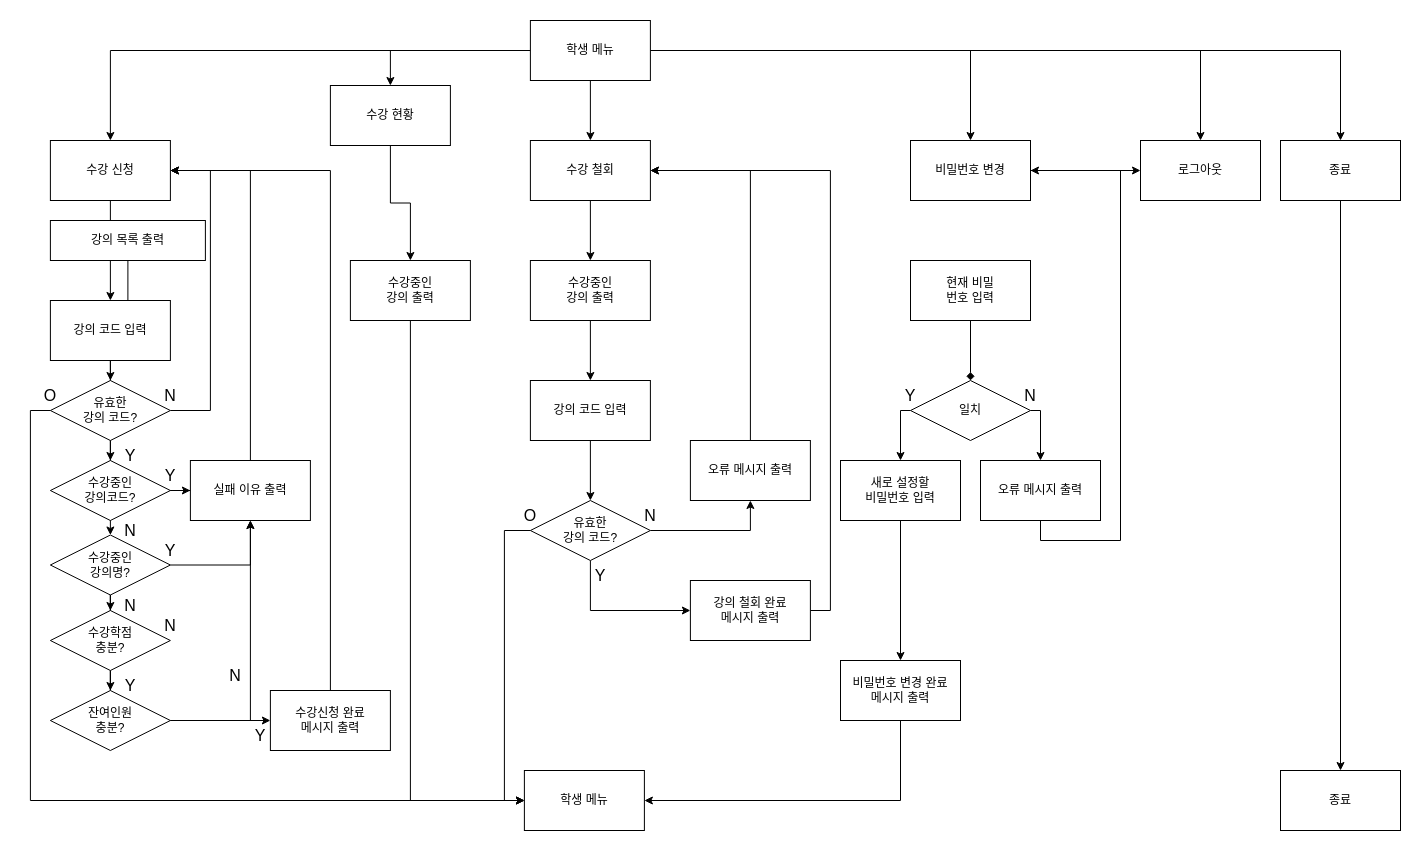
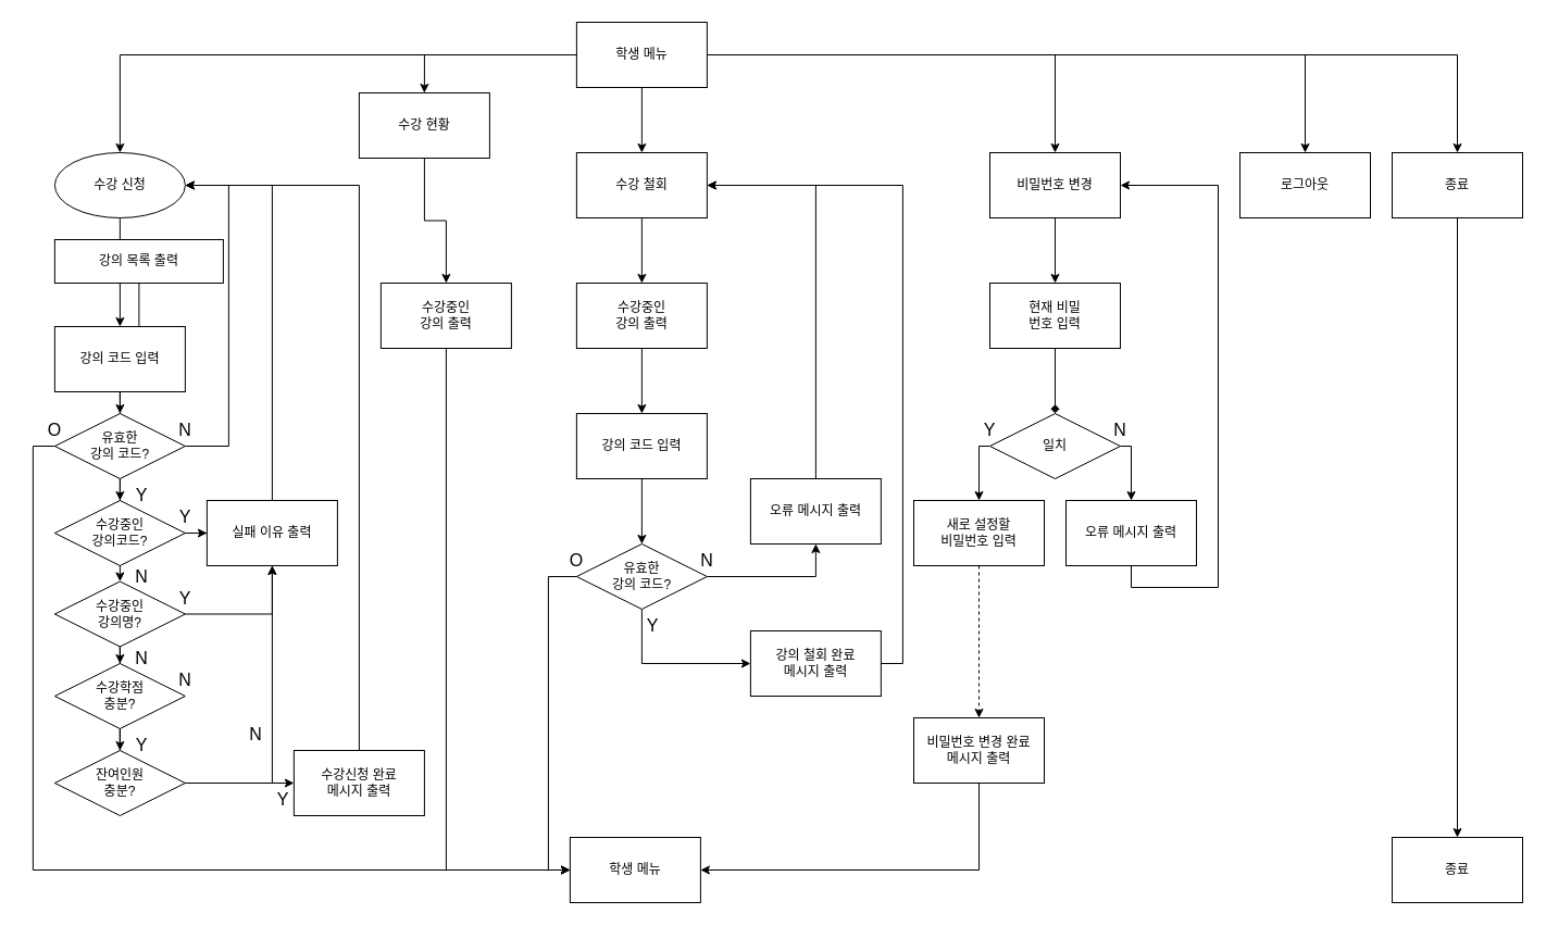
  <mxCell id="0" />
  <mxCell id="1" parent="0" />
  <mxCell id="2" value="" style="edgeStyle=orthogonalEdgeStyle;rounded=0;orthogonalLoop=1;jettySize=auto;html=1;" parent="1" source="8" target="10" edge="1"><mxGeometry relative="1" as="geometry" /></mxCell>
  <mxCell id="3" style="edgeStyle=orthogonalEdgeStyle;rounded=0;orthogonalLoop=1;jettySize=auto;html=1;entryX=0.5;entryY=0;entryDx=0;entryDy=0;" parent="1" source="8" target="24" edge="1"><mxGeometry relative="1" as="geometry" /></mxCell>
  <mxCell id="4" style="edgeStyle=orthogonalEdgeStyle;rounded=0;orthogonalLoop=1;jettySize=auto;html=1;entryX=0.5;entryY=0;entryDx=0;entryDy=0;" parent="1" source="8" target="29" edge="1"><mxGeometry relative="1" as="geometry" /></mxCell>
  <mxCell id="5" style="edgeStyle=orthogonalEdgeStyle;rounded=0;orthogonalLoop=1;jettySize=auto;html=1;entryX=0.5;entryY=0;entryDx=0;entryDy=0;" parent="1" source="8" target="53" edge="1"><mxGeometry relative="1" as="geometry" /></mxCell>
  <mxCell id="6" style="edgeStyle=orthogonalEdgeStyle;rounded=0;orthogonalLoop=1;jettySize=auto;html=1;entryX=0.5;entryY=0;entryDx=0;entryDy=0;" parent="1" source="8" target="65" edge="1"><mxGeometry relative="1" as="geometry" /></mxCell>
  <mxCell id="7" style="edgeStyle=orthogonalEdgeStyle;rounded=0;orthogonalLoop=1;jettySize=auto;html=1;entryX=0.5;entryY=0;entryDx=0;entryDy=0;" parent="1" source="8" target="67" edge="1"><mxGeometry relative="1" as="geometry" /></mxCell>
  <mxCell id="8" value="학생 메뉴" style="rounded=0;whiteSpace=wrap;html=1;" parent="1" vertex="1"><mxGeometry x="529.89" y="20" width="120" height="60" as="geometry" /></mxCell>
  <mxCell id="9" value="" style="edgeStyle=orthogonalEdgeStyle;rounded=0;orthogonalLoop=1;jettySize=auto;html=1;" parent="1" source="10" target="12" edge="1"><mxGeometry relative="1" as="geometry" /></mxCell>
  <mxCell id="10" value="수강 철회" style="rounded=0;whiteSpace=wrap;html=1;" parent="1" vertex="1"><mxGeometry x="529.89" y="140" width="120" height="60" as="geometry" /></mxCell>
  <mxCell id="11" value="" style="edgeStyle=orthogonalEdgeStyle;rounded=0;orthogonalLoop=1;jettySize=auto;html=1;" parent="1" source="12" target="14" edge="1"><mxGeometry relative="1" as="geometry" /></mxCell>
  <mxCell id="12" value="수강중인&lt;br&gt;강의 출력" style="rounded=0;whiteSpace=wrap;html=1;" parent="1" vertex="1"><mxGeometry x="529.89" y="260" width="120" height="60" as="geometry" /></mxCell>
  <mxCell id="13" value="" style="edgeStyle=orthogonalEdgeStyle;rounded=0;orthogonalLoop=1;jettySize=auto;html=1;" parent="1" source="14" target="18" edge="1"><mxGeometry relative="1" as="geometry" /></mxCell>
  <mxCell id="14" value="강의 코드 입력" style="rounded=0;whiteSpace=wrap;html=1;" parent="1" vertex="1"><mxGeometry x="529.89" y="380" width="120" height="60" as="geometry" /></mxCell>
  <mxCell id="15" style="edgeStyle=orthogonalEdgeStyle;rounded=0;orthogonalLoop=1;jettySize=auto;html=1;entryX=0.5;entryY=1;entryDx=0;entryDy=0;" parent="1" source="18" target="20" edge="1"><mxGeometry relative="1" as="geometry" /></mxCell>
  <mxCell id="16" style="edgeStyle=orthogonalEdgeStyle;rounded=0;orthogonalLoop=1;jettySize=auto;html=1;entryX=0;entryY=0.5;entryDx=0;entryDy=0;" parent="1" source="18" target="22" edge="1"><mxGeometry relative="1" as="geometry"><Array as="points"><mxPoint x="589.89" y="610" /></Array></mxGeometry></mxCell>
  <mxCell id="17" style="edgeStyle=orthogonalEdgeStyle;rounded=0;orthogonalLoop=1;jettySize=auto;html=1;entryX=0;entryY=0.5;entryDx=0;entryDy=0;" parent="1" source="18" target="27" edge="1"><mxGeometry relative="1" as="geometry"><Array as="points"><mxPoint x="503.89" y="530" /><mxPoint x="503.89" y="800" /></Array></mxGeometry></mxCell>
  <mxCell id="18" value="유효한&lt;br&gt;강의 코드?" style="rhombus;whiteSpace=wrap;html=1;" parent="1" vertex="1"><mxGeometry x="529.89" y="500" width="120" height="60" as="geometry" /></mxCell>
  <mxCell id="19" style="edgeStyle=orthogonalEdgeStyle;rounded=0;orthogonalLoop=1;jettySize=auto;html=1;" parent="1" source="20" edge="1"><mxGeometry relative="1" as="geometry"><mxPoint x="649.89" y="170" as="targetPoint" /><Array as="points"><mxPoint x="749.89" y="170" /></Array></mxGeometry></mxCell>
  <mxCell id="20" value="오류 메시지 출력" style="rounded=0;whiteSpace=wrap;html=1;" parent="1" vertex="1"><mxGeometry x="689.89" y="440" width="120" height="60" as="geometry" /></mxCell>
  <mxCell id="21" style="edgeStyle=orthogonalEdgeStyle;rounded=0;orthogonalLoop=1;jettySize=auto;html=1;entryX=1;entryY=0.5;entryDx=0;entryDy=0;" parent="1" source="22" target="10" edge="1"><mxGeometry relative="1" as="geometry"><Array as="points"><mxPoint x="829.89" y="610" /><mxPoint x="829.89" y="170" /></Array></mxGeometry></mxCell>
  <mxCell id="22" value="강의 철회 완료&lt;br&gt;메시지 출력" style="rounded=0;whiteSpace=wrap;html=1;" parent="1" vertex="1"><mxGeometry x="689.89" y="580" width="120" height="60" as="geometry" /></mxCell>
  <mxCell id="23" value="" style="edgeStyle=orthogonalEdgeStyle;rounded=0;orthogonalLoop=1;jettySize=auto;html=1;" parent="1" source="24" target="26" edge="1"><mxGeometry relative="1" as="geometry" /></mxCell>
  <mxCell id="24" value="수강 현황" style="rounded=0;whiteSpace=wrap;html=1;" parent="1" vertex="1"><mxGeometry x="329.89" y="85" width="120" height="60" as="geometry" /></mxCell>
  <mxCell id="25" style="edgeStyle=orthogonalEdgeStyle;rounded=0;orthogonalLoop=1;jettySize=auto;html=1;entryX=0;entryY=0.5;entryDx=0;entryDy=0;" parent="1" source="26" target="27" edge="1"><mxGeometry relative="1" as="geometry"><Array as="points"><mxPoint x="409.89" y="800" /></Array></mxGeometry></mxCell>
  <mxCell id="26" value="수강중인&lt;br&gt;강의 출력" style="rounded=0;whiteSpace=wrap;html=1;" parent="1" vertex="1"><mxGeometry x="349.89" y="260" width="120" height="60" as="geometry" /></mxCell>
  <mxCell id="27" value="학생 메뉴" style="rounded=0;whiteSpace=wrap;html=1;" parent="1" vertex="1"><mxGeometry x="523.89" y="770" width="120" height="60" as="geometry" /></mxCell>
  <mxCell id="28" value="" style="edgeStyle=orthogonalEdgeStyle;rounded=0;orthogonalLoop=1;jettySize=auto;html=1;" parent="1" source="29" target="33" edge="1"><mxGeometry relative="1" as="geometry" /></mxCell>
- <mxCell id="29" value="수강 신청" style="rounded=0;whiteSpace=wrap;html=1;" parent="1" vertex="1"><mxGeometry x="49.89" y="140" width="120" height="60" as="geometry" /></mxCell>
+ <mxCell id="29" value="수강 신청" style="ellipse;whiteSpace=wrap;html=1;" parent="1" vertex="1"><mxGeometry x="49.89" y="140" width="120" height="60" as="geometry" /></mxCell>
  <mxCell id="30" value="" style="edgeStyle=orthogonalEdgeStyle;rounded=0;orthogonalLoop=1;jettySize=auto;html=1;" parent="1" source="31" target="37" edge="1"><mxGeometry relative="1" as="geometry" /></mxCell>
  <mxCell id="31" value="강의 목록 출력" style="rounded=0;whiteSpace=wrap;html=1;" parent="1" vertex="1"><mxGeometry x="49.89" y="220" width="155" height="40" as="geometry" /></mxCell>
  <mxCell id="32" value="" style="edgeStyle=orthogonalEdgeStyle;rounded=0;orthogonalLoop=1;jettySize=auto;html=1;" parent="1" source="33" target="39" edge="1"><mxGeometry relative="1" as="geometry" /></mxCell>
  <mxCell id="33" value="강의 코드 입력" style="rounded=0;whiteSpace=wrap;html=1;" parent="1" vertex="1"><mxGeometry x="49.89" y="300" width="120" height="60" as="geometry" /></mxCell>
  <mxCell id="34" value="" style="edgeStyle=orthogonalEdgeStyle;rounded=0;orthogonalLoop=1;jettySize=auto;html=1;" parent="1" source="37" target="42" edge="1"><mxGeometry relative="1" as="geometry" /></mxCell>
  <mxCell id="35" style="edgeStyle=orthogonalEdgeStyle;rounded=0;orthogonalLoop=1;jettySize=auto;html=1;entryX=1;entryY=0.5;entryDx=0;entryDy=0;" parent="1" source="37" target="29" edge="1"><mxGeometry relative="1" as="geometry"><Array as="points"><mxPoint x="209.89" y="410" /><mxPoint x="209.89" y="170" /></Array></mxGeometry></mxCell>
  <mxCell id="36" style="edgeStyle=orthogonalEdgeStyle;rounded=0;orthogonalLoop=1;jettySize=auto;html=1;entryX=0;entryY=0.5;entryDx=0;entryDy=0;" parent="1" source="37" target="27" edge="1"><mxGeometry relative="1" as="geometry"><Array as="points"><mxPoint x="29.89" y="410" /><mxPoint x="29.89" y="800" /></Array></mxGeometry></mxCell>
  <mxCell id="37" value="유효한&lt;br&gt;강의 코드?" style="rhombus;whiteSpace=wrap;html=1;" parent="1" vertex="1"><mxGeometry x="49.89" y="380" width="120" height="60" as="geometry" /></mxCell>
  <mxCell id="38" value="" style="edgeStyle=orthogonalEdgeStyle;rounded=0;orthogonalLoop=1;jettySize=auto;html=1;" parent="1" source="39" target="49" edge="1"><mxGeometry relative="1" as="geometry" /></mxCell>
  <mxCell id="39" value="수강중인&lt;br&gt;강의코드?" style="rhombus;whiteSpace=wrap;html=1;" parent="1" vertex="1"><mxGeometry x="49.89" y="460" width="120" height="60" as="geometry" /></mxCell>
  <mxCell id="40" style="edgeStyle=orthogonalEdgeStyle;rounded=0;orthogonalLoop=1;jettySize=auto;html=1;entryX=0.5;entryY=0;entryDx=0;entryDy=0;" parent="1" source="42" target="44" edge="1"><mxGeometry relative="1" as="geometry" /></mxCell>
  <mxCell id="41" style="edgeStyle=orthogonalEdgeStyle;rounded=0;orthogonalLoop=1;jettySize=auto;html=1;entryX=0.5;entryY=1;entryDx=0;entryDy=0;" parent="1" source="42" target="49" edge="1"><mxGeometry relative="1" as="geometry" /></mxCell>
  <mxCell id="42" value="수강중인&lt;br&gt;강의명?" style="rhombus;whiteSpace=wrap;html=1;" parent="1" vertex="1"><mxGeometry x="49.89" y="534.5" width="120" height="60" as="geometry" /></mxCell>
  <mxCell id="43" value="" style="edgeStyle=orthogonalEdgeStyle;rounded=0;orthogonalLoop=1;jettySize=auto;html=1;" parent="1" source="44" target="47" edge="1"><mxGeometry relative="1" as="geometry" /></mxCell>
  <mxCell id="44" value="수강학점&lt;br&gt;충분?" style="rhombus;whiteSpace=wrap;html=1;" parent="1" vertex="1"><mxGeometry x="49.89" y="610" width="120" height="60" as="geometry" /></mxCell>
  <mxCell id="45" style="edgeStyle=orthogonalEdgeStyle;rounded=0;orthogonalLoop=1;jettySize=auto;html=1;" parent="1" source="47" target="49" edge="1"><mxGeometry relative="1" as="geometry"><Array as="points"><mxPoint x="249.89" y="720" /></Array></mxGeometry></mxCell>
  <mxCell id="46" style="edgeStyle=orthogonalEdgeStyle;rounded=0;orthogonalLoop=1;jettySize=auto;html=1;entryX=0;entryY=0.5;entryDx=0;entryDy=0;" parent="1" source="47" target="51" edge="1"><mxGeometry relative="1" as="geometry"><mxPoint x="299.89" y="770" as="targetPoint" /></mxGeometry></mxCell>
  <mxCell id="47" value="잔여인원&lt;br&gt;충분?" style="rhombus;whiteSpace=wrap;html=1;" parent="1" vertex="1"><mxGeometry x="49.89" y="690" width="120" height="60" as="geometry" /></mxCell>
  <mxCell id="48" style="edgeStyle=orthogonalEdgeStyle;rounded=0;orthogonalLoop=1;jettySize=auto;html=1;entryX=1;entryY=0.5;entryDx=0;entryDy=0;" parent="1" source="49" target="29" edge="1"><mxGeometry relative="1" as="geometry"><Array as="points"><mxPoint x="249.89" y="170" /></Array></mxGeometry></mxCell>
  <mxCell id="49" value="실패 이유 출력" style="rounded=0;whiteSpace=wrap;html=1;" parent="1" vertex="1"><mxGeometry x="189.89" y="460" width="120" height="60" as="geometry" /></mxCell>
  <mxCell id="50" style="edgeStyle=orthogonalEdgeStyle;rounded=0;orthogonalLoop=1;jettySize=auto;html=1;entryX=1;entryY=0.5;entryDx=0;entryDy=0;" parent="1" source="51" target="29" edge="1"><mxGeometry relative="1" as="geometry"><Array as="points"><mxPoint x="329.89" y="170" /></Array></mxGeometry></mxCell>
  <mxCell id="51" value="수강신청 완료&lt;br&gt;메시지 출력" style="rounded=0;whiteSpace=wrap;html=1;" parent="1" vertex="1"><mxGeometry x="269.89" y="690" width="120" height="60" as="geometry" /></mxCell>
- <mxCell id="52" value="" style="edgeStyle=orthogonalEdgeStyle;rounded=0;orthogonalLoop=1;jettySize=auto;html=1;" parent="1" source="53" target="65" edge="1"><mxGeometry relative="1" as="geometry" /></mxCell>
+ <mxCell id="52" value="" style="edgeStyle=orthogonalEdgeStyle;rounded=0;orthogonalLoop=1;jettySize=auto;html=1;" parent="1" source="53" target="55" edge="1"><mxGeometry relative="1" as="geometry" /></mxCell>
  <mxCell id="53" value="비밀번호 변경" style="rounded=0;whiteSpace=wrap;html=1;" parent="1" vertex="1"><mxGeometry x="910" y="140" width="120" height="60" as="geometry" /></mxCell>
  <mxCell id="54" value="" style="edgeStyle=orthogonalEdgeStyle;rounded=0;orthogonalLoop=1;jettySize=auto;html=1;endArrow=diamond;" parent="1" source="55" target="58" edge="1"><mxGeometry relative="1" as="geometry" /></mxCell>
  <mxCell id="55" value="현재 비밀&lt;br&gt;번호 입력" style="rounded=0;whiteSpace=wrap;html=1;" parent="1" vertex="1"><mxGeometry x="910" y="260" width="120" height="60" as="geometry" /></mxCell>
  <mxCell id="56" style="edgeStyle=orthogonalEdgeStyle;rounded=0;orthogonalLoop=1;jettySize=auto;html=1;entryX=0.5;entryY=0;entryDx=0;entryDy=0;" parent="1" source="58" target="60" edge="1"><mxGeometry relative="1" as="geometry"><Array as="points"><mxPoint x="1040" y="410" /></Array></mxGeometry></mxCell>
  <mxCell id="57" style="edgeStyle=orthogonalEdgeStyle;rounded=0;orthogonalLoop=1;jettySize=auto;html=1;" parent="1" source="58" target="62" edge="1"><mxGeometry relative="1" as="geometry"><Array as="points"><mxPoint x="900" y="410" /></Array></mxGeometry></mxCell>
  <mxCell id="58" value="일치" style="rhombus;whiteSpace=wrap;html=1;" parent="1" vertex="1"><mxGeometry x="910" y="380" width="120" height="60" as="geometry" /></mxCell>
  <mxCell id="59" style="edgeStyle=orthogonalEdgeStyle;rounded=0;orthogonalLoop=1;jettySize=auto;html=1;entryX=1;entryY=0.5;entryDx=0;entryDy=0;" parent="1" source="60" target="53" edge="1"><mxGeometry relative="1" as="geometry"><Array as="points"><mxPoint x="1040" y="540" /><mxPoint x="1120" y="540" /><mxPoint x="1120" y="170" /></Array></mxGeometry></mxCell>
  <mxCell id="60" value="오류 메시지 출력" style="rounded=0;whiteSpace=wrap;html=1;" parent="1" vertex="1"><mxGeometry x="980" y="460" width="120" height="60" as="geometry" /></mxCell>
- <mxCell id="61" style="edgeStyle=orthogonalEdgeStyle;rounded=0;orthogonalLoop=1;jettySize=auto;html=1;" parent="1" source="62" target="64" edge="1"><mxGeometry relative="1" as="geometry" /></mxCell>
+ <mxCell id="61" style="edgeStyle=orthogonalEdgeStyle;rounded=0;orthogonalLoop=1;jettySize=auto;html=1;dashed=1;" parent="1" source="62" target="64" edge="1"><mxGeometry relative="1" as="geometry" /></mxCell>
  <mxCell id="62" value="새로 설정할&lt;br&gt;비밀번호 입력" style="rounded=0;whiteSpace=wrap;html=1;" parent="1" vertex="1"><mxGeometry x="840" y="460" width="120" height="60" as="geometry" /></mxCell>
  <mxCell id="63" style="edgeStyle=orthogonalEdgeStyle;rounded=0;orthogonalLoop=1;jettySize=auto;html=1;entryX=1;entryY=0.5;entryDx=0;entryDy=0;" parent="1" source="64" target="27" edge="1"><mxGeometry relative="1" as="geometry"><Array as="points"><mxPoint x="900" y="800" /></Array></mxGeometry></mxCell>
  <mxCell id="64" value="비밀번호 변경 완료&lt;br&gt;메시지 출력" style="rounded=0;whiteSpace=wrap;html=1;" parent="1" vertex="1"><mxGeometry x="840" y="660" width="120" height="60" as="geometry" /></mxCell>
  <mxCell id="65" value="로그아웃" style="rounded=0;whiteSpace=wrap;html=1;" parent="1" vertex="1"><mxGeometry x="1140" y="140" width="120" height="60" as="geometry" /></mxCell>
  <mxCell id="66" style="edgeStyle=orthogonalEdgeStyle;rounded=0;orthogonalLoop=1;jettySize=auto;html=1;entryX=0.5;entryY=0;entryDx=0;entryDy=0;" parent="1" source="67" target="68" edge="1"><mxGeometry relative="1" as="geometry" /></mxCell>
  <mxCell id="67" value="종료" style="rounded=0;whiteSpace=wrap;html=1;" parent="1" vertex="1"><mxGeometry x="1280" y="140" width="120" height="60" as="geometry" /></mxCell>
  <mxCell id="68" value="종료" style="rounded=0;whiteSpace=wrap;html=1;" parent="1" vertex="1"><mxGeometry x="1280" y="770" width="120" height="60" as="geometry" /></mxCell>
  <mxCell id="69" value="Y" style="text;html=1;strokeColor=none;fillColor=none;align=center;verticalAlign=middle;whiteSpace=wrap;rounded=0;fontSize=16;" vertex="1" parent="1"><mxGeometry x="570" y="560" width="60" height="30" as="geometry" /></mxCell>
  <mxCell id="70" value="Y" style="text;html=1;strokeColor=none;fillColor=none;align=center;verticalAlign=middle;whiteSpace=wrap;rounded=0;fontSize=16;" vertex="1" parent="1"><mxGeometry x="880" y="380" width="60" height="30" as="geometry" /></mxCell>
  <mxCell id="71" value="Y" style="text;html=1;strokeColor=none;fillColor=none;align=center;verticalAlign=middle;whiteSpace=wrap;rounded=0;fontSize=16;" vertex="1" parent="1"><mxGeometry x="100" y="440" width="60" height="30" as="geometry" /></mxCell>
  <mxCell id="72" value="Y" style="text;html=1;strokeColor=none;fillColor=none;align=center;verticalAlign=middle;whiteSpace=wrap;rounded=0;fontSize=16;" vertex="1" parent="1"><mxGeometry x="140" y="460" width="60" height="30" as="geometry" /></mxCell>
  <mxCell id="73" value="Y" style="text;html=1;strokeColor=none;fillColor=none;align=center;verticalAlign=middle;whiteSpace=wrap;rounded=0;fontSize=16;" vertex="1" parent="1"><mxGeometry x="140" y="534.5" width="60" height="30" as="geometry" /></mxCell>
  <mxCell id="74" value="N" style="text;html=1;strokeColor=none;fillColor=none;align=center;verticalAlign=middle;whiteSpace=wrap;rounded=0;fontSize=16;" vertex="1" parent="1"><mxGeometry x="140" y="610" width="60" height="30" as="geometry" /></mxCell>
  <mxCell id="75" value="N" style="text;html=1;strokeColor=none;fillColor=none;align=center;verticalAlign=middle;whiteSpace=wrap;rounded=0;fontSize=16;" vertex="1" parent="1"><mxGeometry x="230" y="660" width="10" height="30" as="geometry" /></mxCell>
  <mxCell id="76" value="N" style="text;html=1;strokeColor=none;fillColor=none;align=center;verticalAlign=middle;whiteSpace=wrap;rounded=0;fontSize=16;" vertex="1" parent="1"><mxGeometry x="140" y="380" width="60" height="30" as="geometry" /></mxCell>
  <mxCell id="77" value="Y" style="text;html=1;strokeColor=none;fillColor=none;align=center;verticalAlign=middle;whiteSpace=wrap;rounded=0;fontSize=16;" vertex="1" parent="1"><mxGeometry x="230" y="720" width="60" height="30" as="geometry" /></mxCell>
  <mxCell id="78" value="O" style="text;html=1;strokeColor=none;fillColor=none;align=center;verticalAlign=middle;whiteSpace=wrap;rounded=0;fontSize=16;" vertex="1" parent="1"><mxGeometry x="20" y="380" width="60" height="30" as="geometry" /></mxCell>
  <mxCell id="79" value="N" style="text;html=1;strokeColor=none;fillColor=none;align=center;verticalAlign=middle;whiteSpace=wrap;rounded=0;fontSize=16;" vertex="1" parent="1"><mxGeometry x="100" y="515" width="60" height="30" as="geometry" /></mxCell>
  <mxCell id="80" value="Y" style="text;html=1;strokeColor=none;fillColor=none;align=center;verticalAlign=middle;whiteSpace=wrap;rounded=0;fontSize=16;" vertex="1" parent="1"><mxGeometry x="100" y="670" width="60" height="30" as="geometry" /></mxCell>
  <mxCell id="81" value="N" style="text;html=1;strokeColor=none;fillColor=none;align=center;verticalAlign=middle;whiteSpace=wrap;rounded=0;fontSize=16;" vertex="1" parent="1"><mxGeometry x="100" y="590" width="60" height="30" as="geometry" /></mxCell>
  <mxCell id="82" value="N" style="text;html=1;strokeColor=none;fillColor=none;align=center;verticalAlign=middle;whiteSpace=wrap;rounded=0;fontSize=16;" vertex="1" parent="1"><mxGeometry x="620" y="500" width="60" height="30" as="geometry" /></mxCell>
  <mxCell id="83" value="N" style="text;html=1;strokeColor=none;fillColor=none;align=center;verticalAlign=middle;whiteSpace=wrap;rounded=0;fontSize=16;" vertex="1" parent="1"><mxGeometry x="1000" y="380" width="60" height="30" as="geometry" /></mxCell>
  <mxCell id="84" value="O" style="text;html=1;strokeColor=none;fillColor=none;align=center;verticalAlign=middle;whiteSpace=wrap;rounded=0;fontSize=16;" vertex="1" parent="1"><mxGeometry x="500" y="500" width="60" height="30" as="geometry" /></mxCell>
